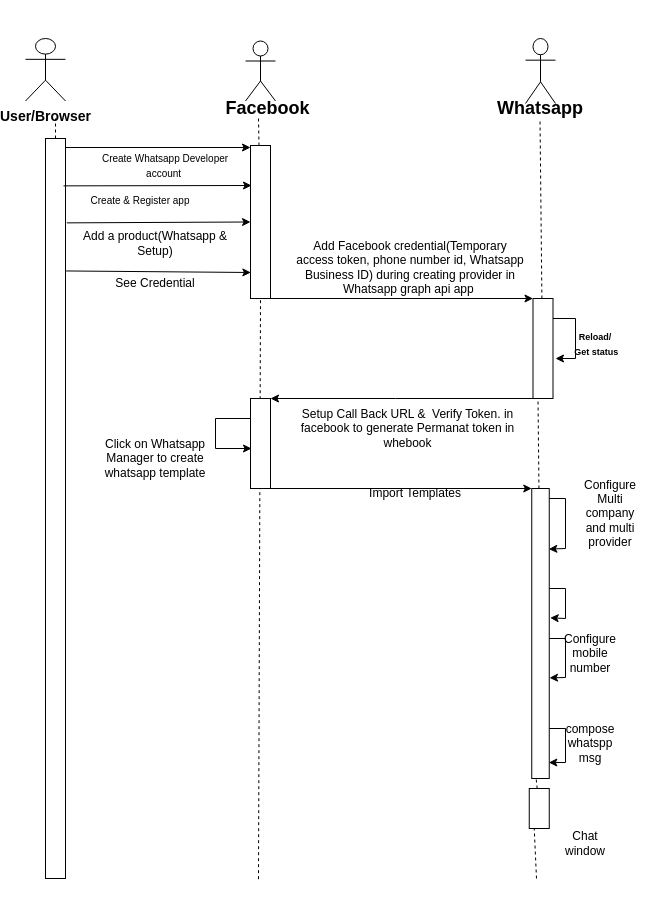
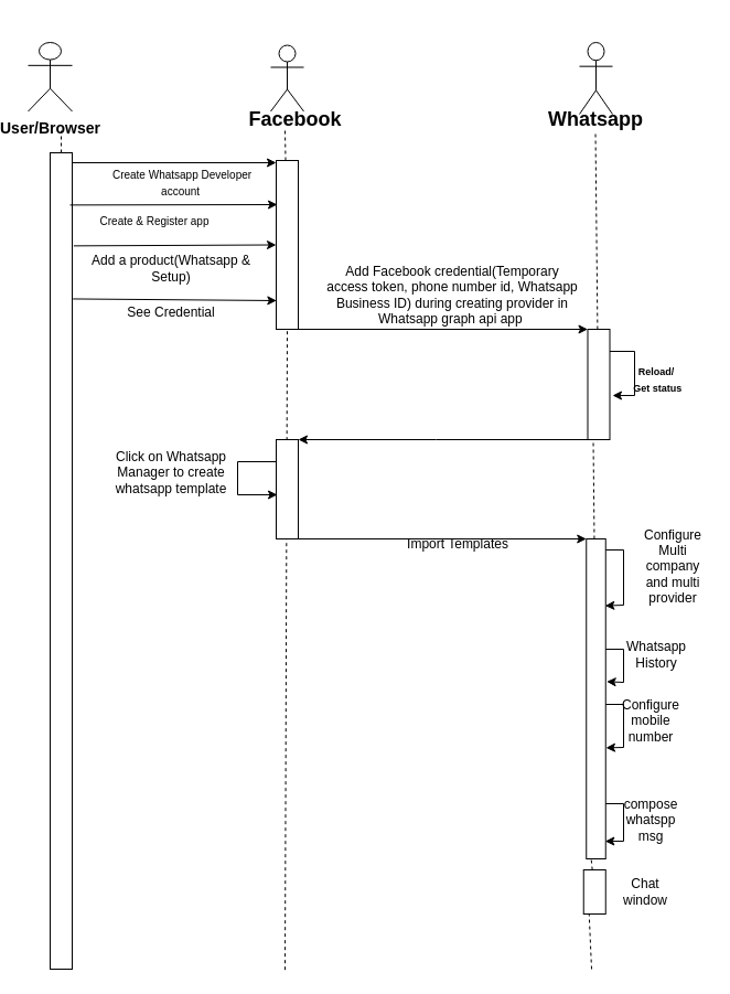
  <mxCell id="0" />
  <mxCell id="1" parent="0" />
  <mxCell id="2" value="" style="endArrow=none;dashed=1;html=1;rounded=0;entryX=0.5;entryY=1;entryDx=0;entryDy=0;" edge="1" parent="1"><mxGeometry width="50" height="50" relative="1" as="geometry"><mxPoint x="537.026" y="358" as="sourcePoint" /><mxPoint x="534.5" y="118" as="targetPoint" /></mxGeometry></mxCell>
  <mxCell id="3" value="" style="shape=umlActor;verticalLabelPosition=bottom;verticalAlign=top;html=1;outlineConnect=0;" vertex="1" parent="1"><mxGeometry x="240" y="40.5" width="30" height="60" as="geometry" /></mxCell>
  <mxCell id="4" value="" style="shape=image;html=1;verticalAlign=top;verticalLabelPosition=bottom;labelBackgroundColor=#ffffff;imageAspect=0;aspect=fixed;image=https://cdn2.iconfinder.com/data/icons/social-media-2285/512/1_Facebook_colored_svg_copy-128.png" vertex="1" parent="1"><mxGeometry x="240" y="25.5" width="30" height="30" as="geometry" /></mxCell>
  <mxCell id="5" value="&lt;font style=&quot;font-size: 18px;&quot;&gt;&lt;b&gt;Facebook&amp;nbsp;&lt;/b&gt;&lt;/font&gt;" style="text;html=1;strokeColor=none;fillColor=none;align=center;verticalAlign=middle;whiteSpace=wrap;rounded=0;" vertex="1" parent="1"><mxGeometry x="200" y="93" width="130" height="30" as="geometry" /></mxCell>
  <mxCell id="6" value="" style="shape=umlActor;verticalLabelPosition=bottom;verticalAlign=top;html=1;outlineConnect=0;" vertex="1" parent="1"><mxGeometry x="520" y="38" width="30" height="65" as="geometry" /></mxCell>
  <mxCell id="7" value="" style="shape=image;html=1;verticalAlign=top;verticalLabelPosition=bottom;labelBackgroundColor=#ffffff;imageAspect=0;aspect=fixed;image=https://cdn3.iconfinder.com/data/icons/2018-social-media-logotypes/1000/2018_social_media_popular_app_logo-whatsapp-128.png" vertex="1" parent="1"><mxGeometry x="520" y="20.5" width="35" height="35" as="geometry" /></mxCell>
  <mxCell id="8" value="&lt;font style=&quot;font-size: 18px;&quot;&gt;&lt;b&gt;Whatsapp&lt;/b&gt;&lt;/font&gt;" style="text;html=1;strokeColor=none;fillColor=none;align=center;verticalAlign=middle;whiteSpace=wrap;rounded=0;" vertex="1" parent="1"><mxGeometry x="495" y="88" width="80" height="40" as="geometry" /></mxCell>
  <mxCell id="9" value="&lt;font style=&quot;font-size: 10px;&quot;&gt;Create Whatsapp Developer account&amp;nbsp;&lt;/font&gt;" style="text;html=1;strokeColor=none;fillColor=none;align=center;verticalAlign=middle;whiteSpace=wrap;rounded=0;" vertex="1" parent="1"><mxGeometry x="80" y="145" width="160" height="40" as="geometry" /></mxCell>
  <mxCell id="10" value="&lt;font style=&quot;font-size: 10px;&quot;&gt;Create &amp;amp; Register app&lt;/font&gt;" style="text;html=1;strokeColor=none;fillColor=none;align=center;verticalAlign=middle;whiteSpace=wrap;rounded=0;" vertex="1" parent="1"><mxGeometry x="70" y="185" width="130" height="30" as="geometry" /></mxCell>
  <mxCell id="11" value="&lt;b&gt;&lt;font style=&quot;font-size: 14px;&quot;&gt;User/Browser&lt;/font&gt;&lt;/b&gt;" style="shape=umlActor;verticalLabelPosition=bottom;verticalAlign=top;html=1;outlineConnect=0;" vertex="1" parent="1"><mxGeometry x="20" y="38" width="40" height="62.5" as="geometry" /></mxCell>
  <mxCell id="12" value="" style="rounded=0;whiteSpace=wrap;html=1;" vertex="1" parent="1"><mxGeometry x="40" y="138" width="20" height="740" as="geometry" /></mxCell>
  <mxCell id="13" value="" style="endArrow=none;dashed=1;html=1;rounded=0;" edge="1" parent="1"><mxGeometry width="50" height="50" relative="1" as="geometry"><mxPoint x="50" y="138" as="sourcePoint" /><mxPoint x="50" y="118" as="targetPoint" /></mxGeometry></mxCell>
  <mxCell id="14" value="" style="endArrow=classic;html=1;rounded=0;entryX=0;entryY=0;entryDx=0;entryDy=0;exitX=1;exitY=0;exitDx=0;exitDy=0;exitPerimeter=0;" edge="1" parent="1"><mxGeometry width="50" height="50" relative="1" as="geometry"><mxPoint x="60" y="147" as="sourcePoint" /><mxPoint x="245" y="147" as="targetPoint" /></mxGeometry></mxCell>
  <mxCell id="15" value="" style="endArrow=classic;html=1;rounded=0;exitX=0.9;exitY=0.064;exitDx=0;exitDy=0;exitPerimeter=0;" edge="1" parent="1" source="12"><mxGeometry width="50" height="50" relative="1" as="geometry"><mxPoint x="250" y="298" as="sourcePoint" /><mxPoint x="246" y="185" as="targetPoint" /></mxGeometry></mxCell>
  <mxCell id="16" value="" style="endArrow=classic;html=1;rounded=0;exitX=1.067;exitY=0.114;exitDx=0;exitDy=0;exitPerimeter=0;entryX=0;entryY=0.5;entryDx=0;entryDy=0;" edge="1" parent="1" source="12"><mxGeometry width="50" height="50" relative="1" as="geometry"><mxPoint x="250" y="418" as="sourcePoint" /><mxPoint x="245" y="221.5" as="targetPoint" /></mxGeometry></mxCell>
  <mxCell id="17" value="Add a product(Whatsapp &amp;amp; Setup)" style="text;html=1;strokeColor=none;fillColor=none;align=center;verticalAlign=middle;whiteSpace=wrap;rounded=0;" vertex="1" parent="1"><mxGeometry x="60" y="228" width="180" height="30" as="geometry" /></mxCell>
  <mxCell id="18" value="" style="endArrow=classic;html=1;rounded=0;exitX=1.033;exitY=0.179;exitDx=0;exitDy=0;exitPerimeter=0;entryX=0.017;entryY=0.83;entryDx=0;entryDy=0;entryPerimeter=0;" edge="1" parent="1" source="12"><mxGeometry width="50" height="50" relative="1" as="geometry"><mxPoint x="250" y="318" as="sourcePoint" /><mxPoint x="245.34" y="271.99" as="targetPoint" /></mxGeometry></mxCell>
  <mxCell id="19" value="See Credential" style="text;html=1;strokeColor=none;fillColor=none;align=center;verticalAlign=middle;whiteSpace=wrap;rounded=0;" vertex="1" parent="1"><mxGeometry x="75" y="268" width="150" height="30" as="geometry" /></mxCell>
  <mxCell id="20" value="" style="endArrow=classic;html=1;rounded=0;entryX=0;entryY=0;entryDx=0;entryDy=0;" edge="1" parent="1" target="23"><mxGeometry width="50" height="50" relative="1" as="geometry"><mxPoint x="265" y="298" as="sourcePoint" /><mxPoint x="520" y="298" as="targetPoint" /></mxGeometry></mxCell>
  <mxCell id="21" value="Add Facebook credential(Temporary access token, phone number id, Whatsapp Business ID) during creating provider in Whatsapp graph api app&amp;nbsp;" style="text;html=1;strokeColor=none;fillColor=none;align=center;verticalAlign=middle;whiteSpace=wrap;rounded=0;" vertex="1" parent="1"><mxGeometry x="290" y="252" width="230" height="30" as="geometry" /></mxCell>
  <mxCell id="22" style="edgeStyle=orthogonalEdgeStyle;rounded=0;orthogonalLoop=1;jettySize=auto;html=1;entryX=1;entryY=0;entryDx=0;entryDy=0;" edge="1" parent="1" source="23" target="30"><mxGeometry relative="1" as="geometry"><Array as="points"><mxPoint x="390" y="398" /><mxPoint x="390" y="398" /></Array></mxGeometry></mxCell>
  <mxCell id="23" value="" style="rounded=0;whiteSpace=wrap;html=1;" vertex="1" parent="1"><mxGeometry x="527.5" y="298" width="20" height="100" as="geometry" /></mxCell>
  <mxCell id="24" value="" style="endArrow=none;dashed=1;html=1;rounded=0;entryX=0.25;entryY=1;entryDx=0;entryDy=0;" edge="1" parent="1" source="36" target="23"><mxGeometry width="50" height="50" relative="1" as="geometry"><mxPoint x="535" y="918" as="sourcePoint" /><mxPoint x="537.5" y="448" as="targetPoint" /></mxGeometry></mxCell>
  <mxCell id="25" value="&lt;font style=&quot;font-size: 9px;&quot;&gt;&lt;b&gt;Reload/&lt;br&gt;&amp;nbsp;Get status&lt;/b&gt;&lt;/font&gt;" style="text;html=1;strokeColor=none;fillColor=none;align=center;verticalAlign=middle;whiteSpace=wrap;rounded=0;" vertex="1" parent="1"><mxGeometry x="560" y="328" width="60" height="30" as="geometry" /></mxCell>
  <mxCell id="26" value="" style="endArrow=none;dashed=1;html=1;rounded=0;" edge="1" parent="1" source="28"><mxGeometry width="50" height="50" relative="1" as="geometry"><mxPoint x="253" y="878.667" as="sourcePoint" /><mxPoint x="253" y="118" as="targetPoint" /></mxGeometry></mxCell>
  <mxCell id="27" value="" style="endArrow=none;dashed=1;html=1;rounded=0;" edge="1" parent="1" target="28"><mxGeometry width="50" height="50" relative="1" as="geometry"><mxPoint x="255" y="185" as="sourcePoint" /><mxPoint x="253" y="118" as="targetPoint" /></mxGeometry></mxCell>
  <mxCell id="28" value="" style="rounded=0;whiteSpace=wrap;html=1;" vertex="1" parent="1"><mxGeometry x="245" y="145" width="20" height="153" as="geometry" /></mxCell>
  <mxCell id="29" value="" style="endArrow=none;dashed=1;html=1;rounded=0;entryX=0.5;entryY=1;entryDx=0;entryDy=0;" edge="1" parent="1" target="28"><mxGeometry width="50" height="50" relative="1" as="geometry"><mxPoint x="253" y="878.667" as="sourcePoint" /><mxPoint x="254.966" y="208" as="targetPoint" /></mxGeometry></mxCell>
  <mxCell id="30" value="" style="rounded=0;whiteSpace=wrap;html=1;" vertex="1" parent="1"><mxGeometry x="245" y="398" width="20" height="90" as="geometry" /></mxCell>
  <mxCell id="31" value="" style="endArrow=classic;html=1;rounded=0;" edge="1" parent="1"><mxGeometry width="50" height="50" relative="1" as="geometry"><mxPoint x="547.5" y="318" as="sourcePoint" /><mxPoint x="550" y="358" as="targetPoint" /><Array as="points"><mxPoint x="570" y="318" /><mxPoint x="570" y="358" /></Array></mxGeometry></mxCell>
- <mxCell id="32" value="&lt;p class=&quot;MsoNormal&quot;&gt;Setup Call Back URL &amp;amp; &amp;nbsp;Verify Token. in facebook to generate Permanat token in whebook&lt;/p&gt;" style="text;html=1;strokeColor=none;fillColor=none;align=center;verticalAlign=middle;whiteSpace=wrap;rounded=0;" vertex="1" parent="1"><mxGeometry x="290" y="413" width="225" height="30" as="geometry" /></mxCell>
  <mxCell id="33" style="edgeStyle=orthogonalEdgeStyle;rounded=0;orthogonalLoop=1;jettySize=auto;html=1;" edge="1" parent="1" source="30"><mxGeometry relative="1" as="geometry"><mxPoint x="246" y="448" as="targetPoint" /><Array as="points"><mxPoint x="210" y="418" /><mxPoint x="210" y="448" /></Array></mxGeometry></mxCell>
- <mxCell id="34" value="Click on Whatsapp Manager to create whatsapp template" style="text;html=1;strokeColor=none;fillColor=none;align=center;verticalAlign=middle;whiteSpace=wrap;rounded=0;" vertex="1" parent="1"><mxGeometry x="85" y="443" width="130" height="30" as="geometry" /></mxCell>
+ <mxCell id="34" value="Click on Whatsapp Manager to create whatsapp template" style="text;html=1;strokeColor=none;fillColor=none;align=center;verticalAlign=middle;whiteSpace=wrap;rounded=0;" vertex="1" parent="1"><mxGeometry x="85" y="413" width="130" height="30" as="geometry" /></mxCell>
  <mxCell id="35" value="" style="endArrow=none;dashed=1;html=1;rounded=0;entryX=0.25;entryY=1;entryDx=0;entryDy=0;" edge="1" parent="1" source="48" target="36"><mxGeometry width="50" height="50" relative="1" as="geometry"><mxPoint x="531" y="878" as="sourcePoint" /><mxPoint x="533" y="398" as="targetPoint" /></mxGeometry></mxCell>
  <mxCell id="36" value="" style="rounded=0;whiteSpace=wrap;html=1;" vertex="1" parent="1"><mxGeometry x="526.25" y="488" width="17.5" height="290" as="geometry" /></mxCell>
  <mxCell id="37" value="" style="endArrow=classic;html=1;rounded=0;entryX=0;entryY=0;entryDx=0;entryDy=0;" edge="1" parent="1" target="36"><mxGeometry width="50" height="50" relative="1" as="geometry"><mxPoint x="265" y="488" as="sourcePoint" /><mxPoint x="315" y="438" as="targetPoint" /></mxGeometry></mxCell>
  <mxCell id="38" value="Import Templates" style="text;html=1;strokeColor=none;fillColor=none;align=center;verticalAlign=middle;whiteSpace=wrap;rounded=0;" vertex="1" parent="1"><mxGeometry x="340" y="478" width="140" height="30" as="geometry" /></mxCell>
  <mxCell id="39" value="Configure Multi company and multi provider" style="text;html=1;strokeColor=none;fillColor=none;align=center;verticalAlign=middle;whiteSpace=wrap;rounded=0;" vertex="1" parent="1"><mxGeometry x="575" y="498" width="60" height="30" as="geometry" /></mxCell>
+ <mxCell id="40" value="Whatsapp History" style="text;html=1;strokeColor=none;fillColor=none;align=center;verticalAlign=middle;whiteSpace=wrap;rounded=0;" vertex="1" parent="1"><mxGeometry x="560" y="578" width="60" height="30" as="geometry" /></mxCell>
  <mxCell id="41" value="Configure mobile number" style="text;html=1;strokeColor=none;fillColor=none;align=center;verticalAlign=middle;whiteSpace=wrap;rounded=0;" vertex="1" parent="1"><mxGeometry x="555" y="638" width="60" height="30" as="geometry" /></mxCell>
  <mxCell id="42" value="compose whatspp msg" style="text;html=1;strokeColor=none;fillColor=none;align=center;verticalAlign=middle;whiteSpace=wrap;rounded=0;" vertex="1" parent="1"><mxGeometry x="555" y="728" width="60" height="30" as="geometry" /></mxCell>
  <mxCell id="43" value="" style="endArrow=classic;html=1;rounded=0;entryX=0.976;entryY=0.209;entryDx=0;entryDy=0;entryPerimeter=0;" edge="1" parent="1" target="36"><mxGeometry width="50" height="50" relative="1" as="geometry"><mxPoint x="543.75" y="498" as="sourcePoint" /><mxPoint x="550" y="548" as="targetPoint" /><Array as="points"><mxPoint x="560" y="498" /><mxPoint x="560" y="548" /></Array></mxGeometry></mxCell>
  <mxCell id="44" value="" style="endArrow=classic;html=1;rounded=0;entryX=1.052;entryY=0.446;entryDx=0;entryDy=0;entryPerimeter=0;" edge="1" parent="1" target="36"><mxGeometry width="50" height="50" relative="1" as="geometry"><mxPoint x="543.75" y="588" as="sourcePoint" /><mxPoint x="593.75" y="538" as="targetPoint" /><Array as="points"><mxPoint x="560" y="588" /><mxPoint x="560" y="618" /></Array></mxGeometry></mxCell>
  <mxCell id="45" value="" style="endArrow=classic;html=1;rounded=0;entryX=1.014;entryY=0.653;entryDx=0;entryDy=0;entryPerimeter=0;" edge="1" parent="1" target="36"><mxGeometry width="50" height="50" relative="1" as="geometry"><mxPoint x="543.75" y="638" as="sourcePoint" /><mxPoint x="593.75" y="588" as="targetPoint" /><Array as="points"><mxPoint x="560" y="638" /><mxPoint x="560" y="677" /></Array></mxGeometry></mxCell>
  <mxCell id="46" value="" style="endArrow=classic;html=1;rounded=0;entryX=0.976;entryY=0.945;entryDx=0;entryDy=0;entryPerimeter=0;" edge="1" parent="1" target="36"><mxGeometry width="50" height="50" relative="1" as="geometry"><mxPoint x="543.75" y="728" as="sourcePoint" /><mxPoint x="593.75" y="678" as="targetPoint" /><Array as="points"><mxPoint x="560" y="728" /><mxPoint x="560" y="762" /></Array></mxGeometry></mxCell>
  <mxCell id="47" value="" style="endArrow=none;dashed=1;html=1;rounded=0;entryX=0.25;entryY=1;entryDx=0;entryDy=0;" edge="1" parent="1" target="48"><mxGeometry width="50" height="50" relative="1" as="geometry"><mxPoint x="531" y="878" as="sourcePoint" /><mxPoint x="531" y="778" as="targetPoint" /></mxGeometry></mxCell>
  <mxCell id="48" value="" style="rounded=0;whiteSpace=wrap;html=1;" vertex="1" parent="1"><mxGeometry x="523.75" y="788" width="20" height="40" as="geometry" /></mxCell>
- <mxCell id="49" value="Chat window" style="text;html=1;strokeColor=none;fillColor=none;align=center;verticalAlign=middle;whiteSpace=wrap;rounded=0;" vertex="1" parent="1"><mxGeometry x="550" y="828" width="60" height="30" as="geometry" /></mxCell>
+ <mxCell id="49" value="Chat window" style="text;html=1;strokeColor=none;fillColor=none;align=center;verticalAlign=middle;whiteSpace=wrap;rounded=0;" vertex="1" parent="1"><mxGeometry x="550" y="793" width="60" height="30" as="geometry" /></mxCell>
